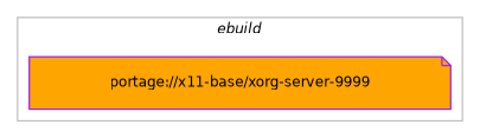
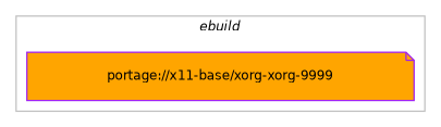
  digraph {
    compound=true
    concentrate=true
    fontname=Helvetica
    fontsize=10
    newrank=true
    rankdir=TB
    ranksep=1.5
-   n1 [color=purple fontname=Helvetica fontsize=10 label="portage://x11-base/xorg-server-9999" width=4 style=filled fillcolor=orange shape=note]
+   n1 [color=purple fontname=Helvetica fontsize=10 label="portage://x11-base/xorg-xorg-9999" width=4 style=filled fillcolor=orange shape=note]
    subgraph cluster_1 {
      color=gray
      label=<<i>ebuild</i>>
      n1
    }
    subgraph cluster_2 {
      color=gray
      label=<<i>dependencies</i>>
      subgraph cluster_3 {
        color=gray
        fillcolor="#eeeeee"
        label=<<i>compile</i>>
        style=filled
      }
      subgraph cluster_4 {
        color=gray
        fillcolor="#eeeeee"
        label=<<i>compile and run</i>>
        style=filled
      }
      subgraph cluster_5 {
        color=gray
        fillcolor="#eeeeee"
        label=<<i>run</i>>
        style=filled
      }
    }
    subgraph cluster_6 {
      color=gray
      label=<<i>candidates</i>>
      rank=same
    }
  }
